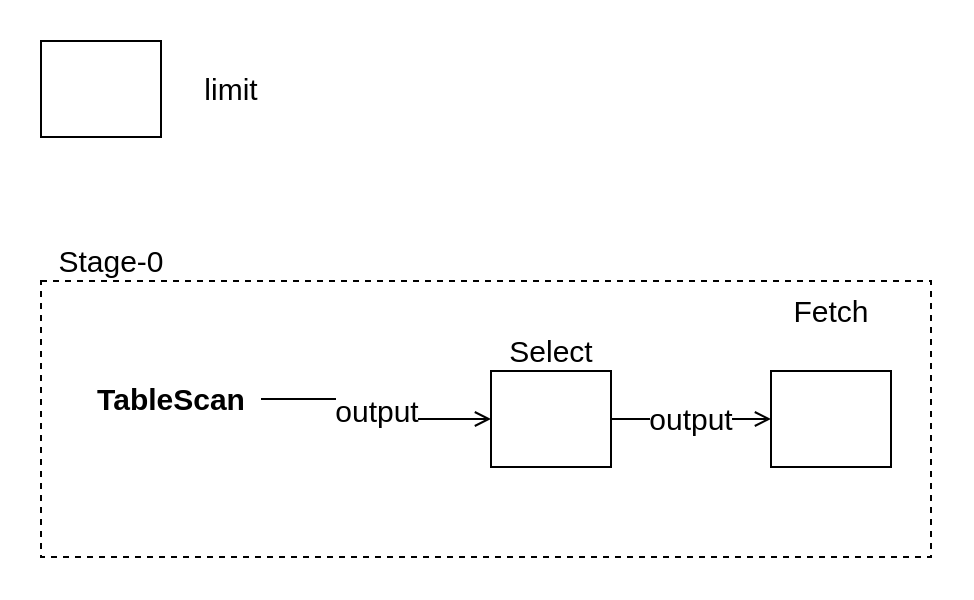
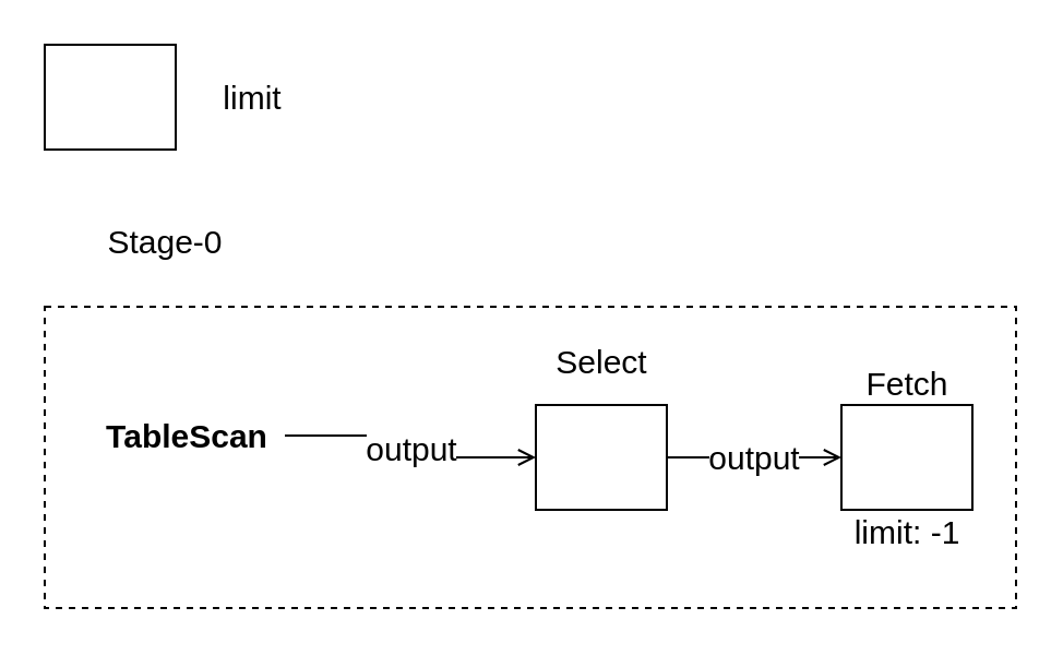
  <mxCell id="0" />
  <mxCell id="1" parent="0" />
  <mxCell id="2" value="" style="rounded=0;whiteSpace=wrap;html=1;strokeWidth=1;sketch=0;fontSize=16;" vertex="1" parent="1"><mxGeometry x="385" y="185" width="60" height="48" as="geometry" /></mxCell>
  <mxCell id="3" value="" style="rounded=0;whiteSpace=wrap;html=1;strokeWidth=1;sketch=0;fontSize=16;" vertex="1" parent="1"><mxGeometry x="20" y="20" width="60" height="48" as="geometry" /></mxCell>
  <mxCell id="4" value="limit" style="text;html=1;align=center;verticalAlign=middle;resizable=0;points=[];autosize=1;strokeColor=none;fontSize=15;" vertex="1" parent="1"><mxGeometry x="80" y="34" width="70" height="20" as="geometry" /></mxCell>
- <mxCell id="5" value="Fetch" style="text;html=1;align=center;verticalAlign=middle;resizable=0;points=[];autosize=1;strokeColor=none;fontSize=15;" vertex="1" parent="1"><mxGeometry x="390" y="145" width="50" height="20" as="geometry" /></mxCell>
+ <mxCell id="5" value="Fetch" style="text;html=1;align=center;verticalAlign=middle;resizable=0;points=[];autosize=1;strokeColor=none;fontSize=15;" vertex="1" parent="1"><mxGeometry x="390" y="165" width="50" height="20" as="geometry" /></mxCell>
  <mxCell id="6" value="" style="rounded=0;whiteSpace=wrap;html=1;strokeWidth=1;sketch=0;fontSize=16;dashed=1;fillColor=none;" vertex="1" parent="1"><mxGeometry x="20" y="140" width="445" height="138" as="geometry" /></mxCell>
  <mxCell id="7" value="output" style="edgeStyle=orthogonalEdgeStyle;rounded=0;orthogonalLoop=1;jettySize=auto;html=1;exitX=1;exitY=0.5;exitDx=0;exitDy=0;entryX=0;entryY=0.5;entryDx=0;entryDy=0;fontSize=15;endArrow=open;endFill=0;" edge="1" parent="1" source="8" target="2"><mxGeometry relative="1" as="geometry" /></mxCell>
  <mxCell id="8" value="" style="rounded=0;whiteSpace=wrap;html=1;strokeWidth=1;sketch=0;fontSize=16;" vertex="1" parent="1"><mxGeometry x="245" y="185" width="60" height="48" as="geometry" /></mxCell>
- <mxCell id="9" value="Select" style="text;html=1;align=center;verticalAlign=middle;resizable=0;points=[];autosize=1;strokeColor=none;fontSize=15;" vertex="1" parent="1"><mxGeometry x="245" y="165" width="60" height="20" as="geometry" /></mxCell>
+ <mxCell id="9" value="Select" style="text;html=1;align=center;verticalAlign=middle;resizable=0;points=[];autosize=1;strokeColor=none;fontSize=15;" vertex="1" parent="1"><mxGeometry x="245" y="155" width="60" height="20" as="geometry" /></mxCell>
  <mxCell id="10" value="output" style="edgeStyle=orthogonalEdgeStyle;rounded=0;orthogonalLoop=1;jettySize=auto;html=1;fontSize=15;endArrow=open;endFill=0;entryX=0;entryY=0.5;entryDx=0;entryDy=0;" edge="1" parent="1" source="11" target="8"><mxGeometry relative="1" as="geometry"><mxPoint x="165" y="165" as="targetPoint" /></mxGeometry></mxCell>
  <mxCell id="11" value="TableScan" style="text;html=1;align=center;verticalAlign=middle;resizable=0;points=[];autosize=1;strokeColor=none;fontSize=15;fontStyle=1" vertex="1" parent="1"><mxGeometry x="40" y="189" width="90" height="20" as="geometry" /></mxCell>
- <mxCell id="12" value="Stage-0" style="text;html=1;align=center;verticalAlign=middle;resizable=0;points=[];autosize=1;strokeColor=none;fontSize=15;" vertex="1" parent="1"><mxGeometry x="20" y="120" width="70" height="20" as="geometry" /></mxCell>
+ <mxCell id="12" value="Stage-0" style="text;html=1;align=center;verticalAlign=middle;resizable=0;points=[];autosize=1;strokeColor=none;fontSize=15;" vertex="1" parent="1"><mxGeometry x="40" y="100" width="70" height="20" as="geometry" /></mxCell>
+ <mxCell id="13" value="limit: -1" style="text;html=1;align=center;verticalAlign=middle;resizable=0;points=[];autosize=1;strokeColor=none;fontSize=15;" vertex="1" parent="1"><mxGeometry x="385" y="233" width="60" height="20" as="geometry" /></mxCell>
